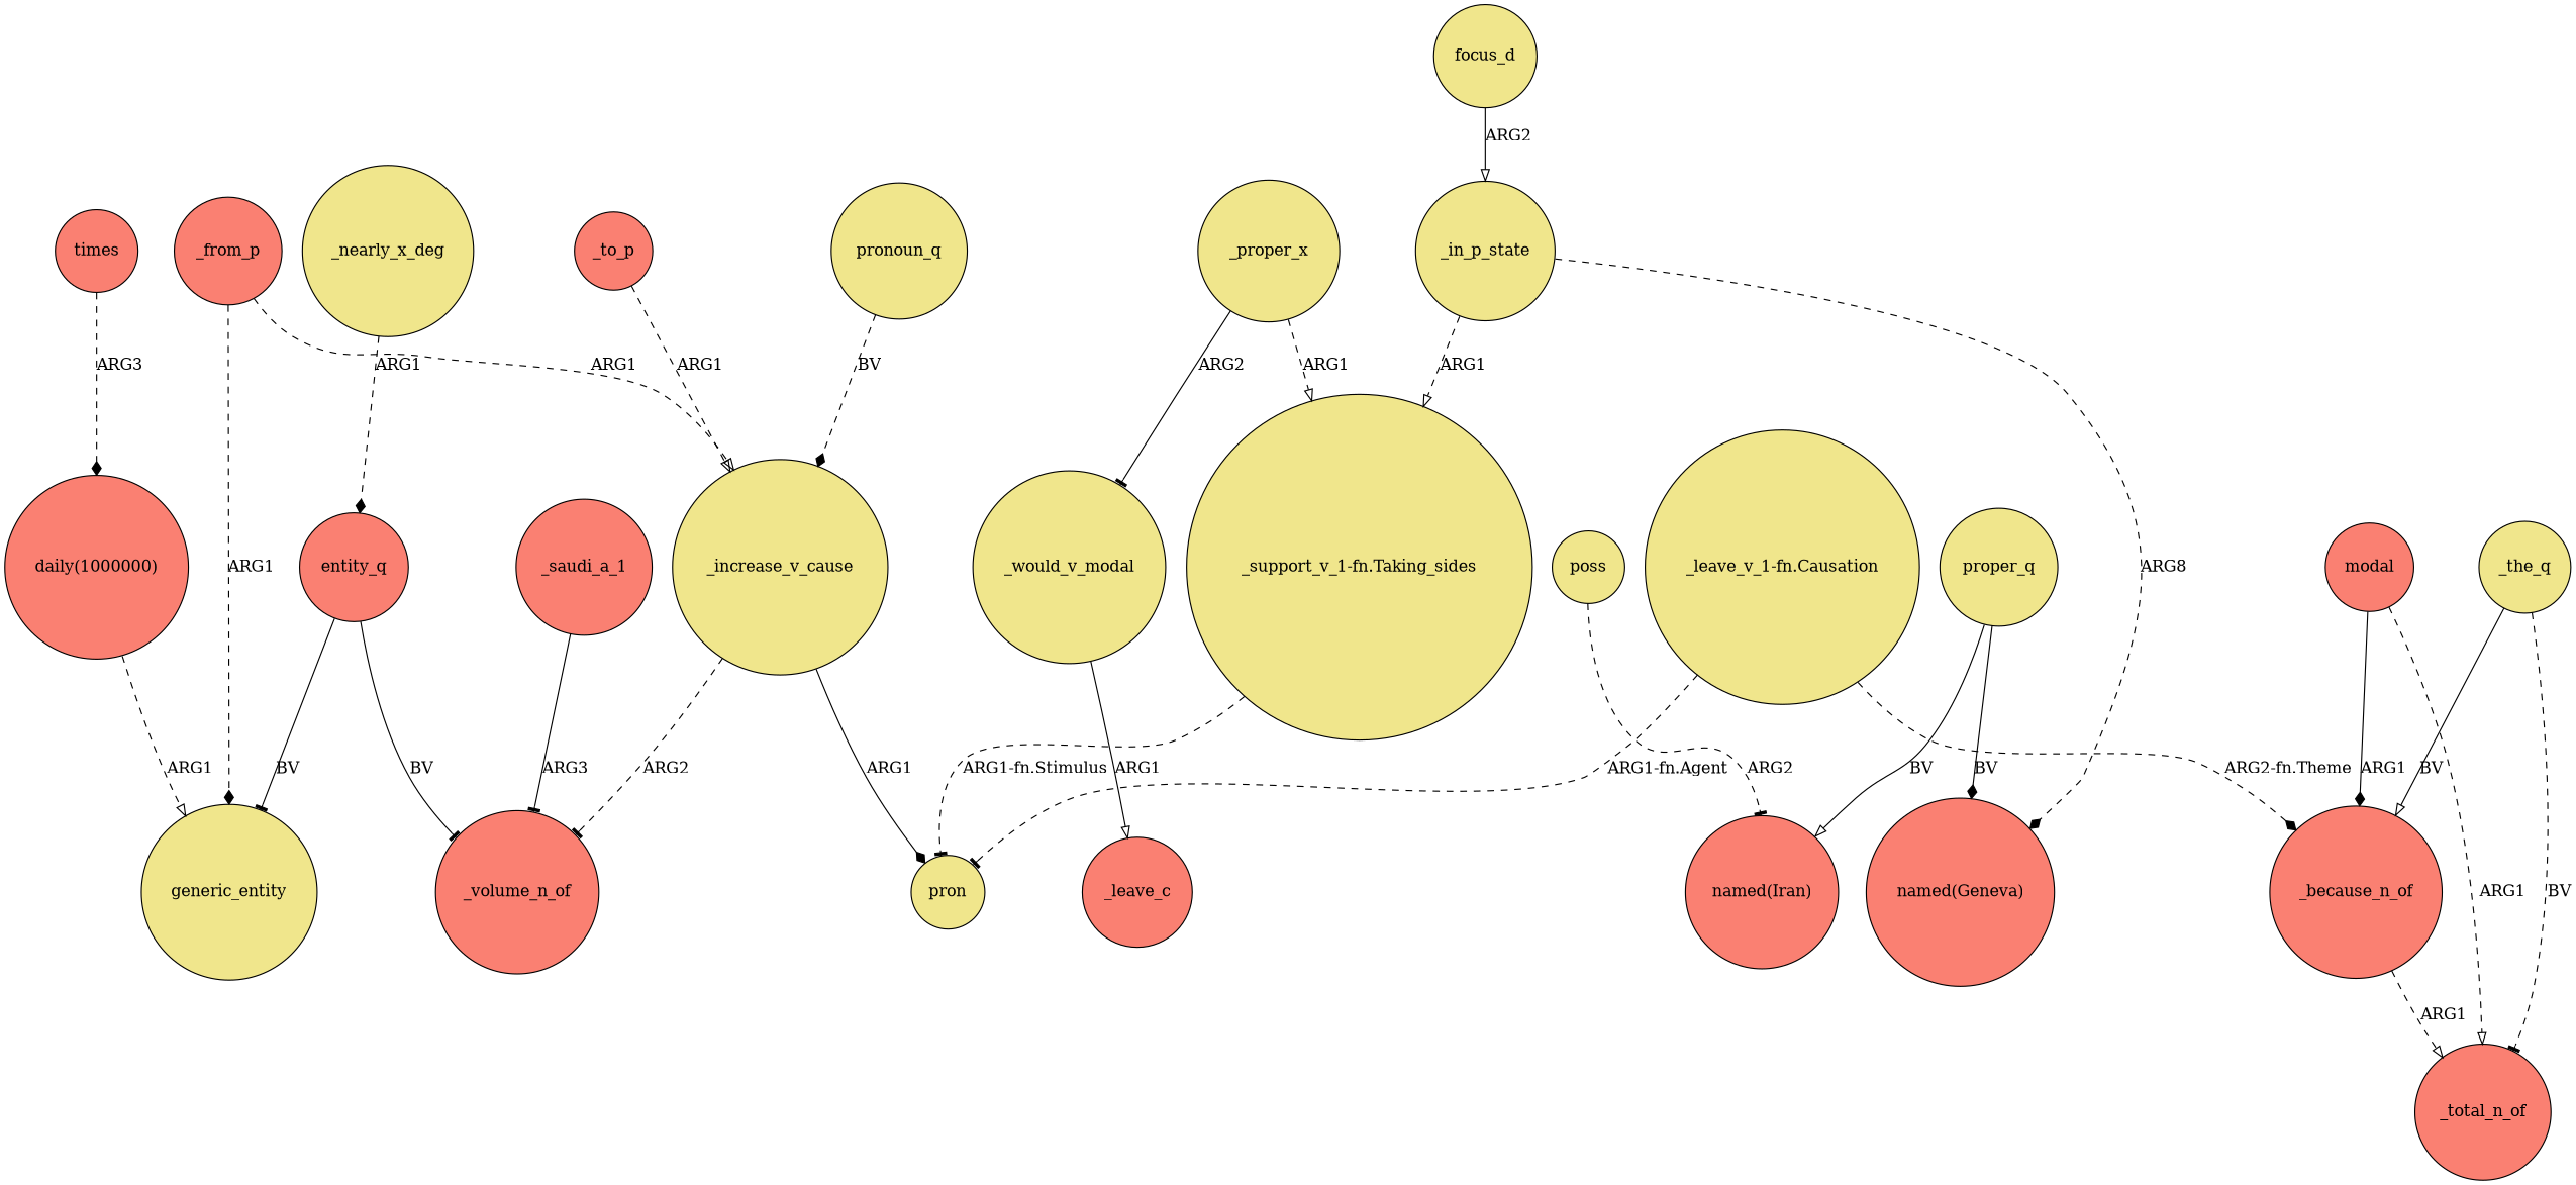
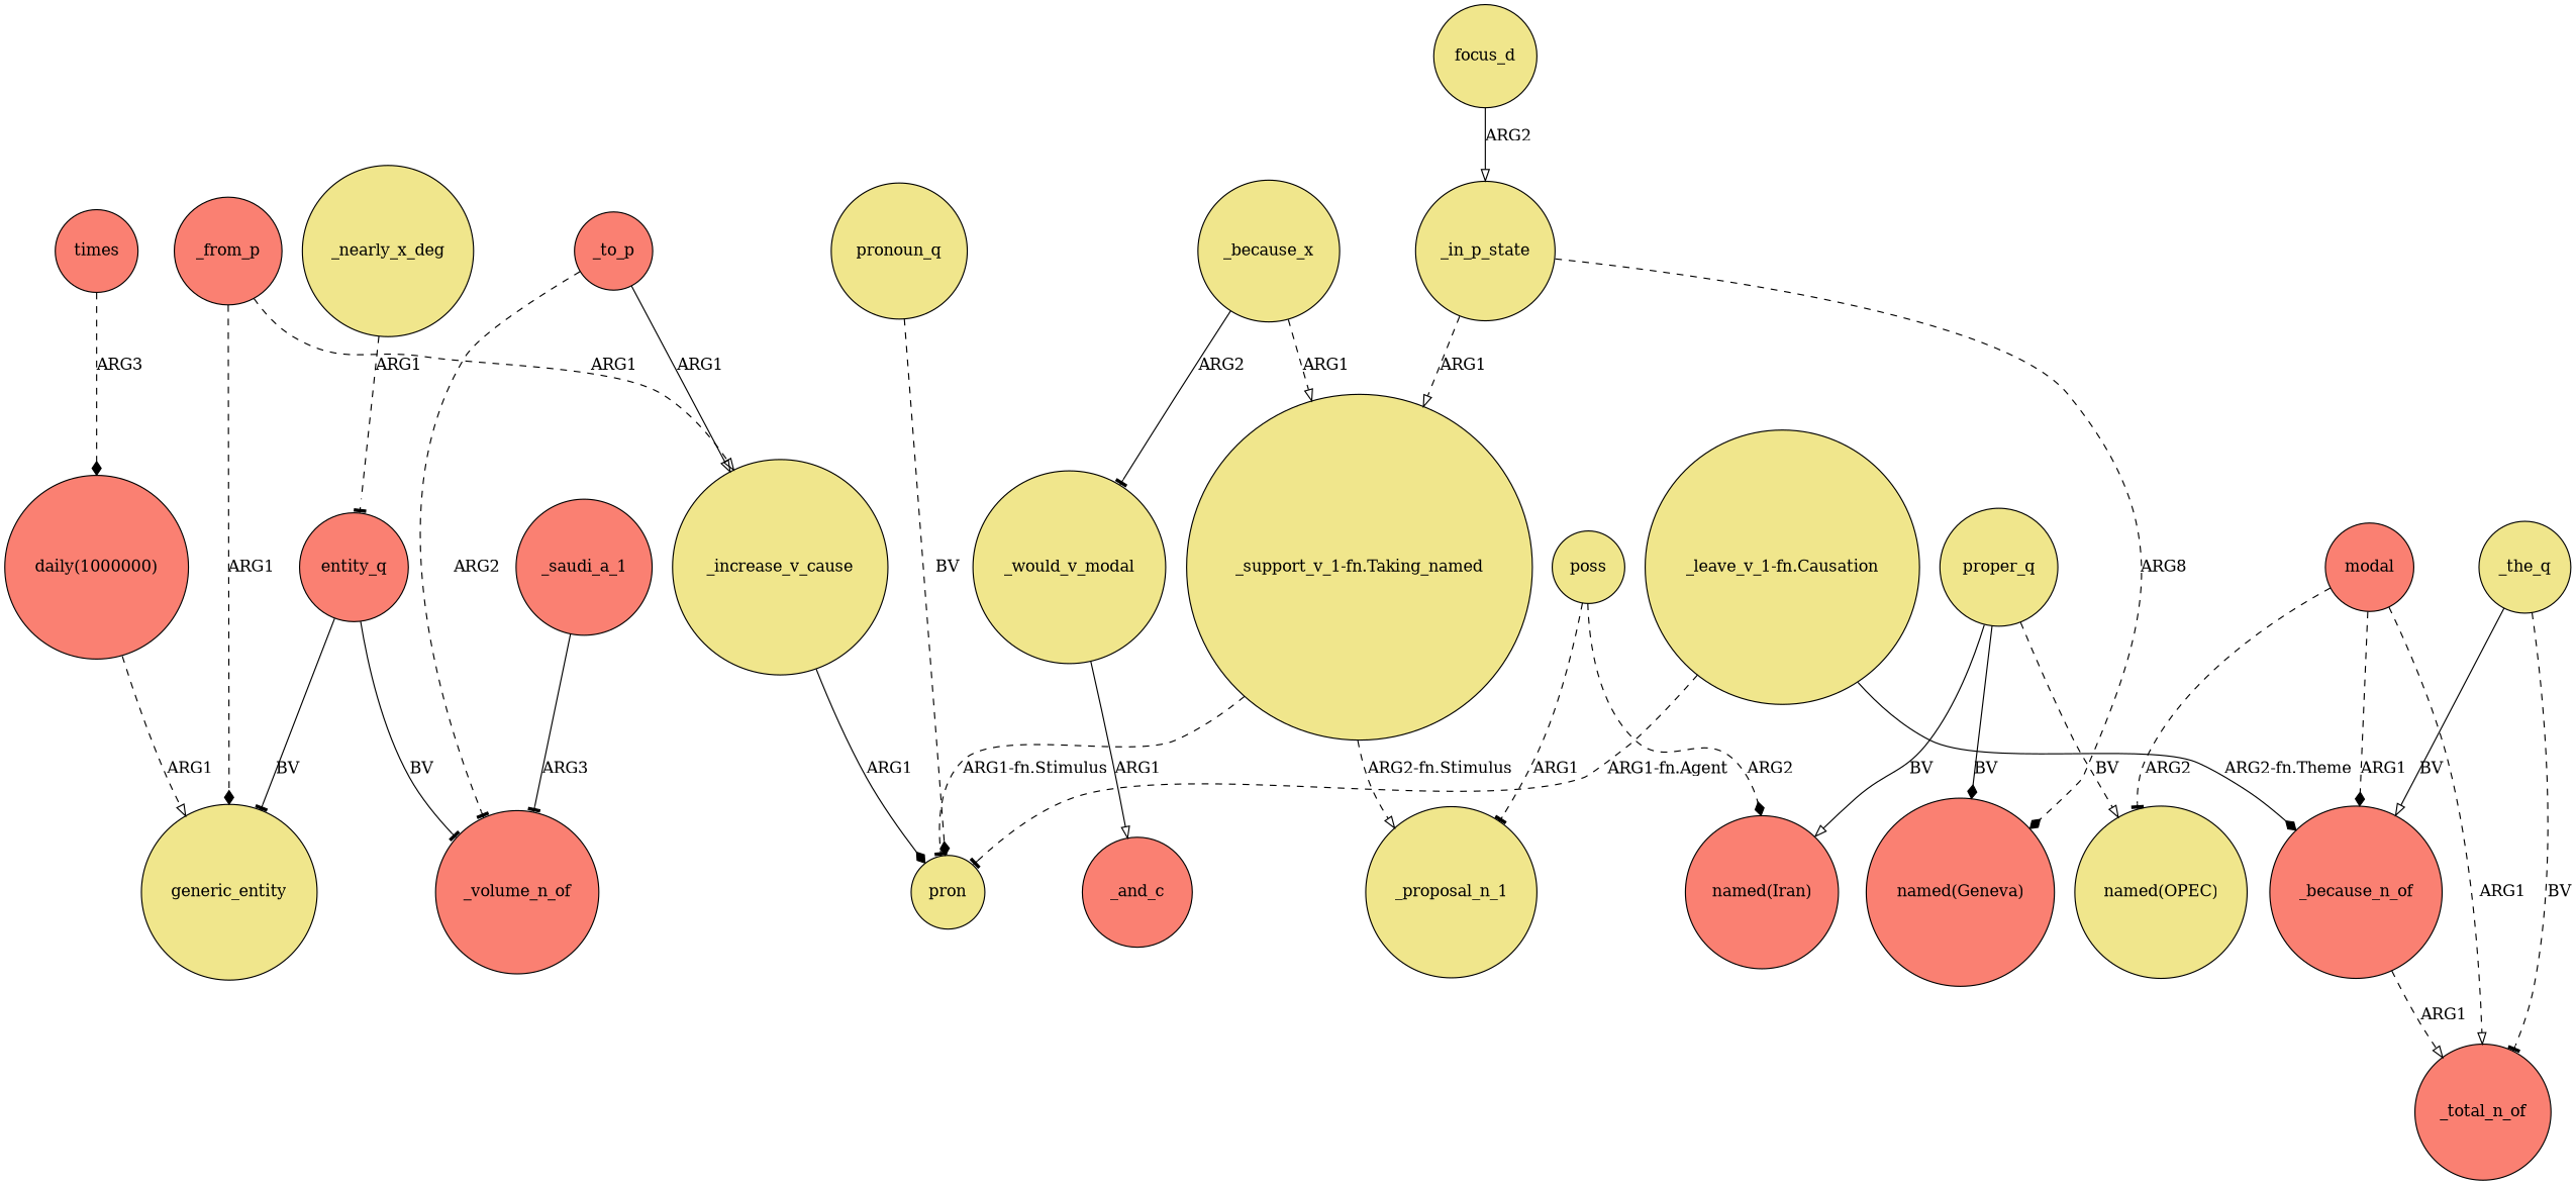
  digraph {
    node [fillcolor=khaki shape=circle style=filled]
    edge [arrowhead=onormal style=dashed]
    n1 [fillcolor=salmon label="daily(1000000)"]
    generic_entity
    _volume_n_of [fillcolor=salmon]
    times [fillcolor=salmon]
    n5 [fillcolor=salmon label=_because_n_of]
    _total_n_of [fillcolor=salmon]
-   _and_c [fillcolor=salmon label=_leave_c]
+   _and_c [fillcolor=salmon]
    _would_v_modal
    n9 [fillcolor=salmon label=entity_q]
    "named(Geneva)" [fillcolor=salmon]
    _in_p_state
-   "_support_v_1-fn.Taking_sides"
+   "_support_v_1-fn.Taking_sides" [label="_support_v_1-fn.Taking_named"]
    pron
+   _proposal_n_1
    _increase_v_cause
    _to_p [fillcolor=salmon]
    n17 [fillcolor=salmon label=modal]
+   "named(OPEC)"
    _the_q
    focus_d
    _from_p [fillcolor=salmon]
    _saudi_a_1 [fillcolor=salmon]
    proper_q
    "named(Iran)" [fillcolor=salmon]
-   _because_x [label=_proper_x]
+   _because_x
    pronoun_q
    poss
    _nearly_x_deg
    "_leave_v_1-fn.Causation"
    n1 -> generic_entity [label=ARG1]
    times -> n1 [arrowhead=diamond label=ARG3]
    n5 -> _total_n_of [label=ARG1]
    _would_v_modal -> _and_c [label=ARG1 style=solid]
    n9 -> generic_entity [arrowhead=tee label=BV style=solid]
    n9 -> _volume_n_of [arrowhead=tee label=BV style=solid]
    _in_p_state -> "named(Geneva)" [arrowhead=diamond label=ARG8]
    _in_p_state -> "_support_v_1-fn.Taking_sides" [label=ARG1]
    "_support_v_1-fn.Taking_sides" -> pron [arrowhead=tee label="ARG1-fn.Stimulus"]
-   _increase_v_cause -> _volume_n_of [arrowhead=tee label=ARG2]
+   "_support_v_1-fn.Taking_sides" -> _proposal_n_1 [label="ARG2-fn.Stimulus"]
+   _to_p -> _volume_n_of [arrowhead=tee label=ARG2]
    _increase_v_cause -> pron [arrowhead=diamond label=ARG1 style=solid]
-   _to_p -> _increase_v_cause [label=ARG1]
-   n17 -> n5 [arrowhead=diamond label=ARG1 style=solid]
+   _to_p -> _increase_v_cause [label=ARG1 style=solid]
+   n17 -> n5 [arrowhead=diamond label=ARG1]
    n17 -> _total_n_of [label=ARG1]
+   n17 -> "named(OPEC)" [arrowhead=tee label=ARG2]
    _the_q -> n5 [label=BV style=solid]
    _the_q -> _total_n_of [arrowhead=tee label=BV]
    focus_d -> _in_p_state [label=ARG2 style=solid]
    _from_p -> generic_entity [arrowhead=diamond label=ARG1]
    _from_p -> _increase_v_cause [label=ARG1]
    _saudi_a_1 -> _volume_n_of [arrowhead=tee label=ARG3 style=solid]
    proper_q -> "named(Geneva)" [arrowhead=diamond label=BV style=solid]
+   proper_q -> "named(OPEC)" [label=BV]
    proper_q -> "named(Iran)" [label=BV style=solid]
    _because_x -> _would_v_modal [arrowhead=tee label=ARG2 style=solid]
    _because_x -> "_support_v_1-fn.Taking_sides" [label=ARG1]
-   pronoun_q -> _increase_v_cause [arrowhead=diamond label=BV]
-   poss -> "named(Iran)" [arrowhead=tee label=ARG2]
-   _nearly_x_deg -> n9 [arrowhead=diamond label=ARG1]
-   "_leave_v_1-fn.Causation" -> n5 [arrowhead=diamond label="ARG2-fn.Theme"]
+   pronoun_q -> pron [arrowhead=diamond label=BV]
+   poss -> _proposal_n_1 [arrowhead=tee label=ARG1]
+   poss -> "named(Iran)" [arrowhead=diamond label=ARG2]
+   _nearly_x_deg -> n9 [arrowhead=tee label=ARG1]
+   "_leave_v_1-fn.Causation" -> n5 [arrowhead=diamond label="ARG2-fn.Theme" style=solid]
    "_leave_v_1-fn.Causation" -> pron [arrowhead=tee label="ARG1-fn.Agent"]
  }
